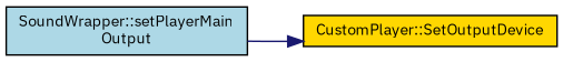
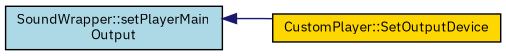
  digraph {
    rankdir=LR
    fontname="IBM Plex Sans"
    node [color=black fontname="IBM Plex Sans" fontsize=10 shape=record style=filled]
    n1 [fillcolor=lightblue fontcolor=black height=0.2 label="SoundWrapper::setPlayerMain\lOutput" width=0.4]
    n2 [fillcolor=gold height=0.2 label="CustomPlayer::SetOutputDevice" width=0.4]
-   n1 -> n2 [color=midnightblue fontname="IBM Plex Sans" fontsize=10 labelfontname=Helvetica labelfontsize=10 style=solid]
+   n2 -> n1 [color=midnightblue fontname="IBM Plex Sans" fontsize=10 labelfontname=Helvetica labelfontsize=10 style=solid]
  }
